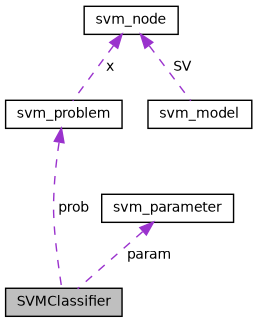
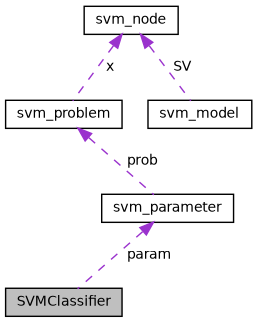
  digraph {
    node [color=black fillcolor=white fontname=Helvetica fontsize=10 shape=record style=filled]
    edge [color=darkorchid3 dir=back fontname=Helvetica fontsize=10 labelfontname=Helvetica labelfontsize=10 style=dashed]
    n1 [fillcolor=grey75 fontcolor=black height=0.2 label=SVMClassifier width=0.4]
    n2 [height=0.2 label=svm_problem width=0.4]
    n3 [height=0.2 label=svm_node width=0.4]
    n4 [height=0.2 label=svm_model width=0.4]
    n5 [height=0.2 label=svm_parameter width=0.4]
-   n2 -> n1 [label=" prob"]
+   n2 -> n5 [label=" prob"]
    n3 -> n2 [label=" x"]
    n3 -> n4 [label=" SV"]
    n5 -> n1 [label=" param"]
  }
